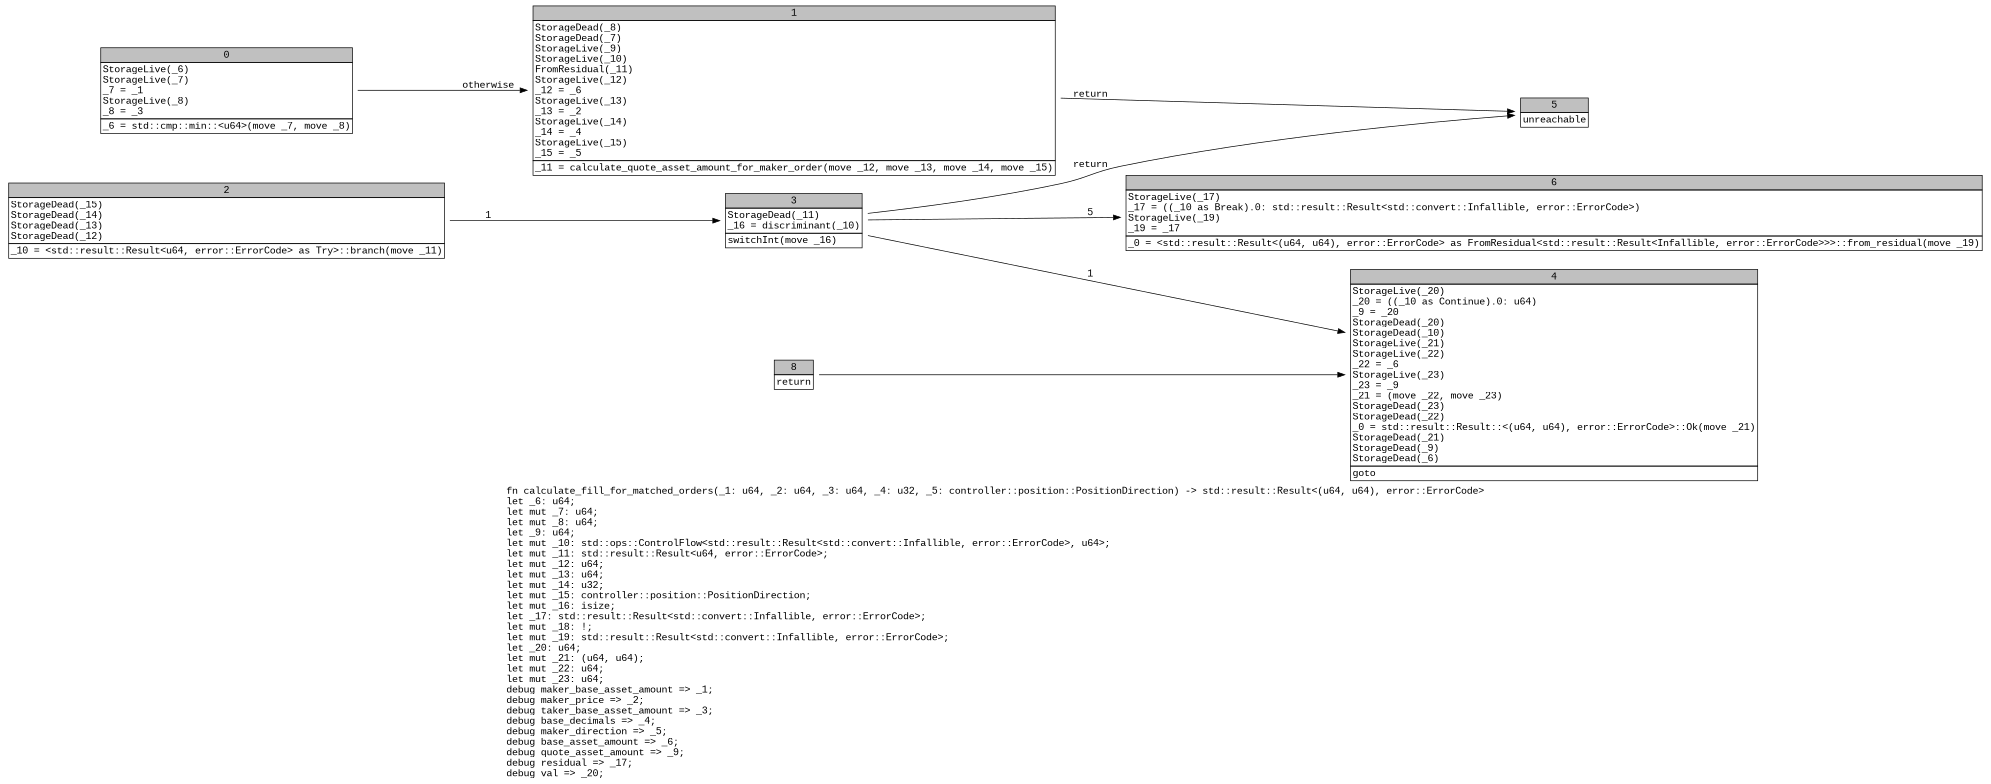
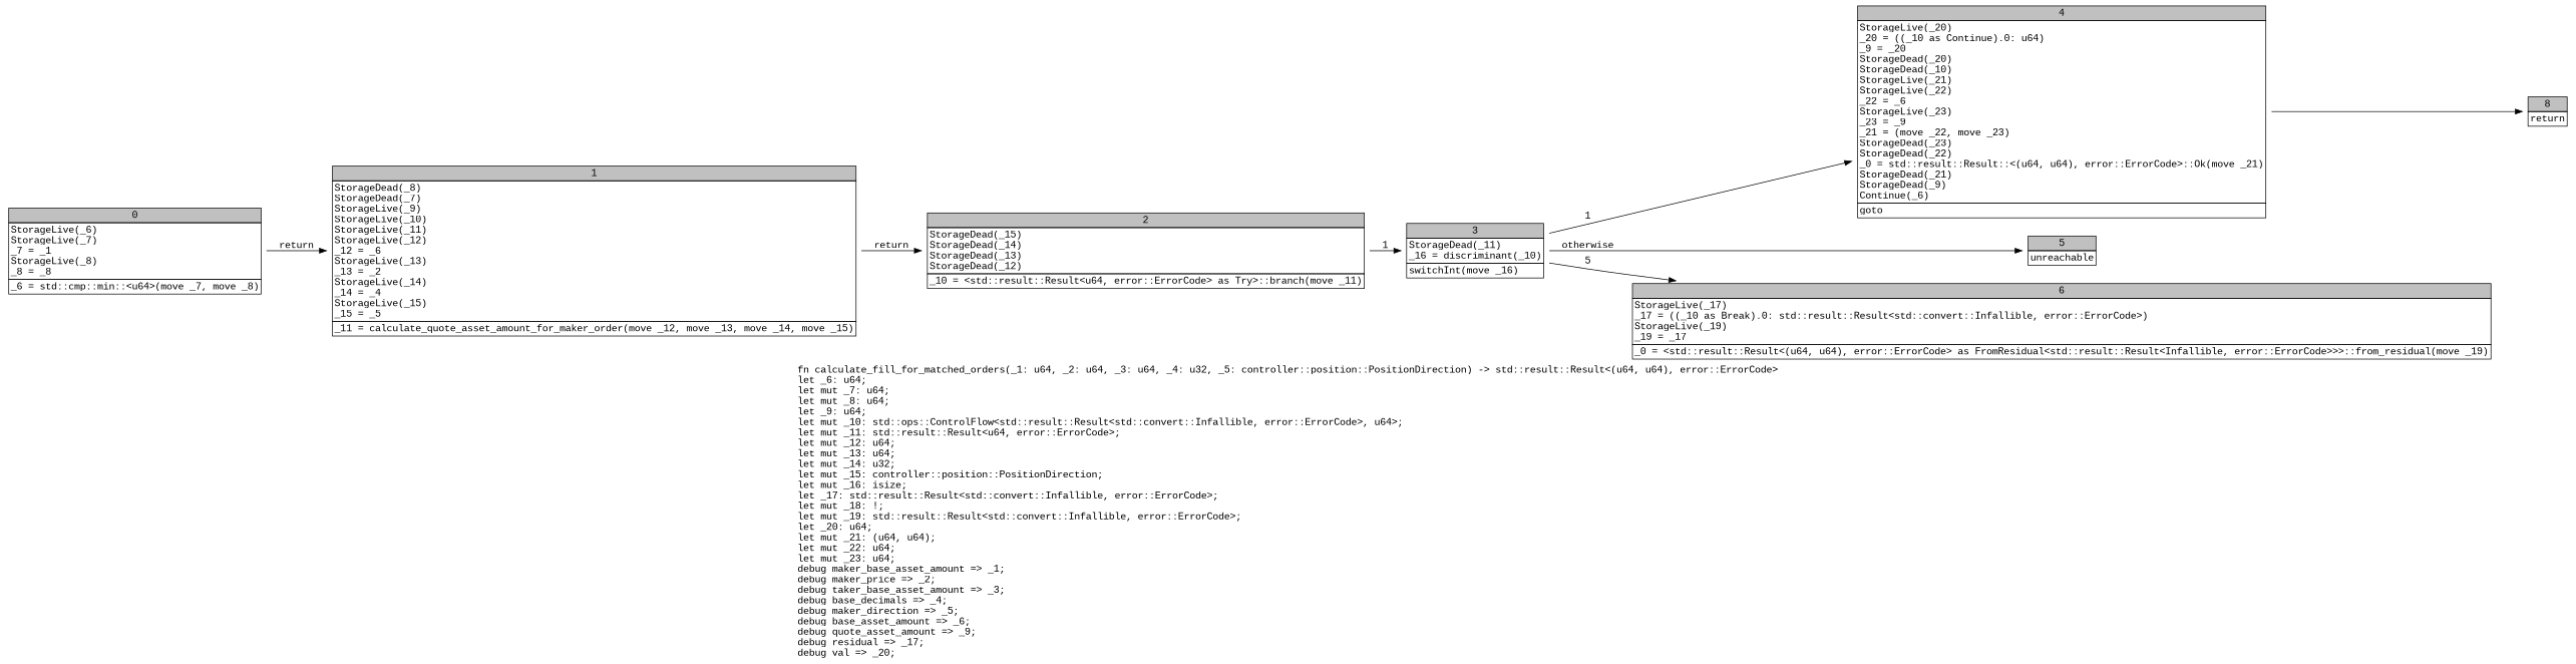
  digraph {
    fontname="Liberation Mono"
    label=<fn calculate_fill_for_matched_orders(_1: u64, _2: u64, _3: u64, _4: u32, _5: controller::position::PositionDirection) -&gt; std::result::Result&lt;(u64, u64), error::ErrorCode&gt;<br align="left"/>let _6: u64;<br align="left"/>let mut _7: u64;<br align="left"/>let mut _8: u64;<br align="left"/>let _9: u64;<br align="left"/>let mut _10: std::ops::ControlFlow&lt;std::result::Result&lt;std::convert::Infallible, error::ErrorCode&gt;, u64&gt;;<br align="left"/>let mut _11: std::result::Result&lt;u64, error::ErrorCode&gt;;<br align="left"/>let mut _12: u64;<br align="left"/>let mut _13: u64;<br align="left"/>let mut _14: u32;<br align="left"/>let mut _15: controller::position::PositionDirection;<br align="left"/>let mut _16: isize;<br align="left"/>let _17: std::result::Result&lt;std::convert::Infallible, error::ErrorCode&gt;;<br align="left"/>let mut _18: !;<br align="left"/>let mut _19: std::result::Result&lt;std::convert::Infallible, error::ErrorCode&gt;;<br align="left"/>let _20: u64;<br align="left"/>let mut _21: (u64, u64);<br align="left"/>let mut _22: u64;<br align="left"/>let mut _23: u64;<br align="left"/>debug maker_base_asset_amount =&gt; _1;<br align="left"/>debug maker_price =&gt; _2;<br align="left"/>debug taker_base_asset_amount =&gt; _3;<br align="left"/>debug base_decimals =&gt; _4;<br align="left"/>debug maker_direction =&gt; _5;<br align="left"/>debug base_asset_amount =&gt; _6;<br align="left"/>debug quote_asset_amount =&gt; _9;<br align="left"/>debug residual =&gt; _17;<br align="left"/>debug val =&gt; _20;<br align="left"/>>
    rankdir=LR
    node [fontname="Liberation Mono" shape=none]
    edge [fontname="Liberation Mono"]
-   n1 [label=<<table border="0" cellborder="1" cellspacing="0"><tr><td bgcolor="gray" align="center" colspan="1">0</td></tr><tr><td align="left" balign="left">StorageLive(_6)<br/>StorageLive(_7)<br/>_7 = _1<br/>StorageLive(_8)<br/>_8 = _3<br/></td></tr><tr><td align="left">_6 = std::cmp::min::&lt;u64&gt;(move _7, move _8)</td></tr></table>>]
-   n2 [label=<<table border="0" cellborder="1" cellspacing="0"><tr><td bgcolor="gray" align="center" colspan="1">1</td></tr><tr><td align="left" balign="left">StorageDead(_8)<br/>StorageDead(_7)<br/>StorageLive(_9)<br/>StorageLive(_10)<br/>FromResidual(_11)<br/>StorageLive(_12)<br/>_12 = _6<br/>StorageLive(_13)<br/>_13 = _2<br/>StorageLive(_14)<br/>_14 = _4<br/>StorageLive(_15)<br/>_15 = _5<br/></td></tr><tr><td align="left">_11 = calculate_quote_asset_amount_for_maker_order(move _12, move _13, move _14, move _15)</td></tr></table>>]
+   n1 [label=<<table border="0" cellborder="1" cellspacing="0"><tr><td bgcolor="gray" align="center" colspan="1">0</td></tr><tr><td align="left" balign="left">StorageLive(_6)<br/>StorageLive(_7)<br/>_7 = _1<br/>StorageLive(_8)<br/>_8 = _8<br/></td></tr><tr><td align="left">_6 = std::cmp::min::&lt;u64&gt;(move _7, move _8)</td></tr></table>>]
+   n2 [label=<<table border="0" cellborder="1" cellspacing="0"><tr><td bgcolor="gray" align="center" colspan="1">1</td></tr><tr><td align="left" balign="left">StorageDead(_8)<br/>StorageDead(_7)<br/>StorageLive(_9)<br/>StorageLive(_10)<br/>StorageLive(_11)<br/>StorageLive(_12)<br/>_12 = _6<br/>StorageLive(_13)<br/>_13 = _2<br/>StorageLive(_14)<br/>_14 = _4<br/>StorageLive(_15)<br/>_15 = _5<br/></td></tr><tr><td align="left">_11 = calculate_quote_asset_amount_for_maker_order(move _12, move _13, move _14, move _15)</td></tr></table>>]
    n3 [label=<<table border="0" cellborder="1" cellspacing="0"><tr><td bgcolor="gray" align="center" colspan="1">2</td></tr><tr><td align="left" balign="left">StorageDead(_15)<br/>StorageDead(_14)<br/>StorageDead(_13)<br/>StorageDead(_12)<br/></td></tr><tr><td align="left">_10 = &lt;std::result::Result&lt;u64, error::ErrorCode&gt; as Try&gt;::branch(move _11)</td></tr></table>>]
    n4 [label=<<table border="0" cellborder="1" cellspacing="0"><tr><td bgcolor="gray" align="center" colspan="1">3</td></tr><tr><td align="left" balign="left">StorageDead(_11)<br/>_16 = discriminant(_10)<br/></td></tr><tr><td align="left">switchInt(move _16)</td></tr></table>>]
-   n5 [label=<<table border="0" cellborder="1" cellspacing="0"><tr><td bgcolor="gray" align="center" colspan="1">4</td></tr><tr><td align="left" balign="left">StorageLive(_20)<br/>_20 = ((_10 as Continue).0: u64)<br/>_9 = _20<br/>StorageDead(_20)<br/>StorageDead(_10)<br/>StorageLive(_21)<br/>StorageLive(_22)<br/>_22 = _6<br/>StorageLive(_23)<br/>_23 = _9<br/>_21 = (move _22, move _23)<br/>StorageDead(_23)<br/>StorageDead(_22)<br/>_0 = std::result::Result::&lt;(u64, u64), error::ErrorCode&gt;::Ok(move _21)<br/>StorageDead(_21)<br/>StorageDead(_9)<br/>StorageDead(_6)<br/></td></tr><tr><td align="left">goto</td></tr></table>>]
+   n5 [label=<<table border="0" cellborder="1" cellspacing="0"><tr><td bgcolor="gray" align="center" colspan="1">4</td></tr><tr><td align="left" balign="left">StorageLive(_20)<br/>_20 = ((_10 as Continue).0: u64)<br/>_9 = _20<br/>StorageDead(_20)<br/>StorageDead(_10)<br/>StorageLive(_21)<br/>StorageLive(_22)<br/>_22 = _6<br/>StorageLive(_23)<br/>_23 = _9<br/>_21 = (move _22, move _23)<br/>StorageDead(_23)<br/>StorageDead(_22)<br/>_0 = std::result::Result::&lt;(u64, u64), error::ErrorCode&gt;::Ok(move _21)<br/>StorageDead(_21)<br/>StorageDead(_9)<br/>Continue(_6)<br/></td></tr><tr><td align="left">goto</td></tr></table>>]
    n6 [label=<<table border="0" cellborder="1" cellspacing="0"><tr><td bgcolor="gray" align="center" colspan="1">5</td></tr><tr><td align="left">unreachable</td></tr></table>>]
    n7 [label=<<table border="0" cellborder="1" cellspacing="0"><tr><td bgcolor="gray" align="center" colspan="1">6</td></tr><tr><td align="left" balign="left">StorageLive(_17)<br/>_17 = ((_10 as Break).0: std::result::Result&lt;std::convert::Infallible, error::ErrorCode&gt;)<br/>StorageLive(_19)<br/>_19 = _17<br/></td></tr><tr><td align="left">_0 = &lt;std::result::Result&lt;(u64, u64), error::ErrorCode&gt; as FromResidual&lt;std::result::Result&lt;Infallible, error::ErrorCode&gt;&gt;&gt;::from_residual(move _19)</td></tr></table>>]
    n8 [label=<<table border="0" cellborder="1" cellspacing="0"><tr><td bgcolor="gray" align="center" colspan="1">8</td></tr><tr><td align="left">return</td></tr></table>>]
-   n1 -> n2 [label=otherwise]
-   n2 -> n6 [label=return]
+   n1 -> n2 [label=return]
+   n2 -> n3 [label=return]
    n3 -> n4 [label=1]
    n4 -> n5 [label=1]
-   n4 -> n6 [label=return]
+   n4 -> n6 [label=otherwise]
    n4 -> n7 [label=5]
-   n8 -> n5
+   n5 -> n8
  }
